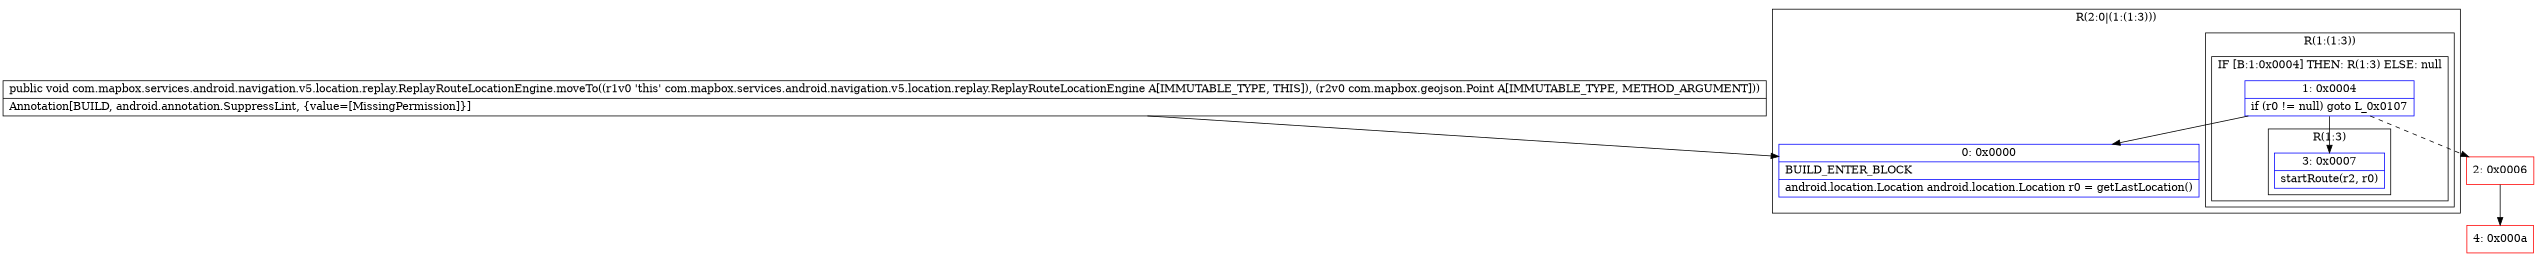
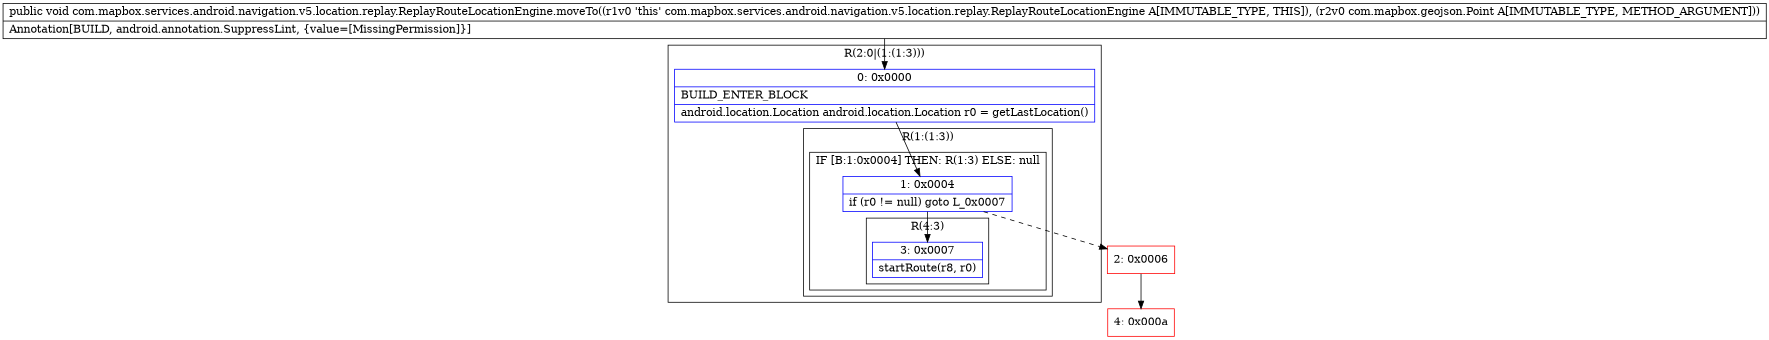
  digraph {
    node [color=blue shape=record]
-   n1 [label="{3\:\ 0x0007|startRoute(r2, r0)\l}"]
-   n2 [label="{1\:\ 0x0004|if (r0 != null) goto L_0x0107\l}"]
+   n1 [label="{3\:\ 0x0007|startRoute(r8, r0)\l}"]
+   n2 [label="{1\:\ 0x0004|if (r0 != null) goto L_0x0007\l}"]
    n3 [label="{0\:\ 0x0000|BUILD_ENTER_BLOCK\l|android.location.Location android.location.Location r0 = getLastLocation()\l}"]
    n4 [color=red label="{2\:\ 0x0006}"]
    n5 [color=red label="{4\:\ 0x000a}"]
    n6 [label="{public void com.mapbox.services.android.navigation.v5.location.replay.ReplayRouteLocationEngine.moveTo((r1v0 'this' com.mapbox.services.android.navigation.v5.location.replay.ReplayRouteLocationEngine A[IMMUTABLE_TYPE, THIS]), (r2v0 com.mapbox.geojson.Point A[IMMUTABLE_TYPE, METHOD_ARGUMENT]))  | Annotation[BUILD, android.annotation.SuppressLint, \{value=[MissingPermission]\}]\l}" color=""]
    subgraph cluster_1 {
      label="R(2:0|(1:(1:3)))"
      n3
      subgraph cluster_2 {
        label="R(1:(1:3))"
        subgraph cluster_3 {
          label="IF [B:1:0x0004] THEN: R(1:3) ELSE: null"
          n2
          subgraph cluster_4 {
-           label="R(1:3)"
+           label="R(4:3)"
            n1
          }
        }
      }
    }
    n2 -> n1
    n2 -> n4 [style=dashed]
-   n2 -> n3
+   n3 -> n2
    n4 -> n5
    n6 -> n3
  }
